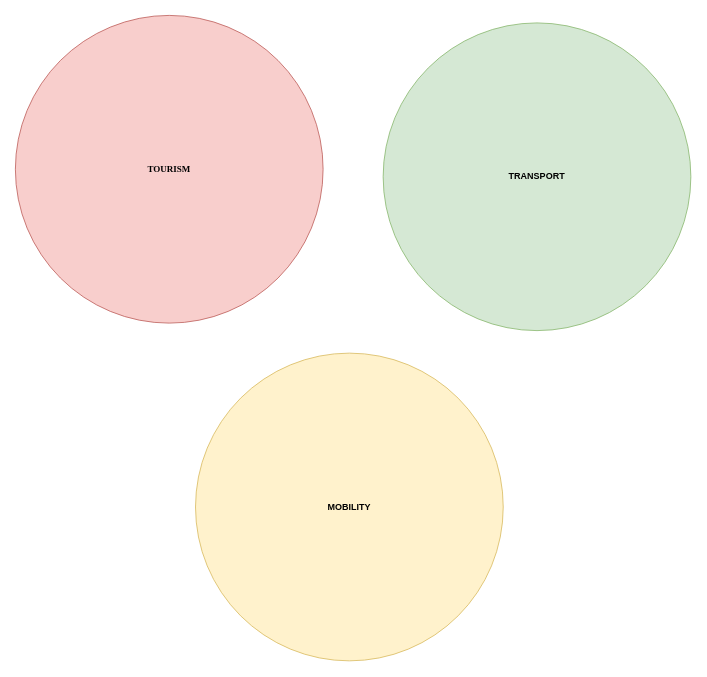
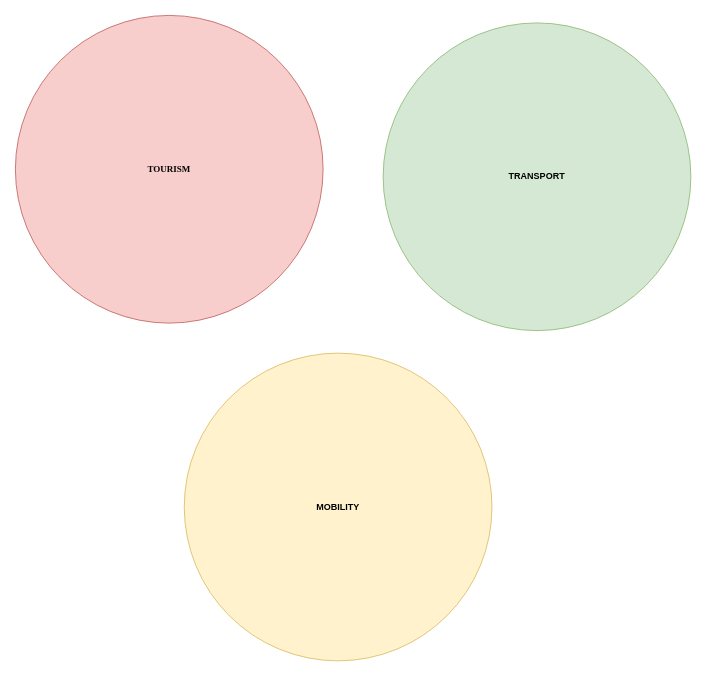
  <mxCell id="0" />
  <mxCell id="1" parent="0" />
  <mxCell id="2" value="&lt;p&gt;&lt;font face=&quot;Times New Roman&quot;&gt;&lt;b&gt;TOURISM&lt;/b&gt;&lt;/font&gt;&lt;/p&gt;" style="ellipse;whiteSpace=wrap;html=1;aspect=fixed;fillColor=#f8cecc;strokeColor=#b85450;" vertex="1" parent="1"><mxGeometry x="20" y="20" width="410" height="410" as="geometry" /></mxCell>
  <mxCell id="3" value="&lt;b&gt;TRANSPORT&lt;/b&gt;" style="ellipse;whiteSpace=wrap;html=1;aspect=fixed;fillColor=#d5e8d4;strokeColor=#82b366;" vertex="1" parent="1"><mxGeometry x="510" y="30" width="410" height="410" as="geometry" /></mxCell>
- <mxCell id="4" value="&lt;b&gt;MOBILITY&lt;/b&gt;" style="ellipse;whiteSpace=wrap;html=1;aspect=fixed;fillColor=#fff2cc;strokeColor=#d6b656;" vertex="1" parent="1"><mxGeometry x="260" y="470" width="410" height="410" as="geometry" /></mxCell>
+ <mxCell id="4" value="&lt;b&gt;MOBILITY&lt;/b&gt;" style="ellipse;whiteSpace=wrap;html=1;aspect=fixed;fillColor=#fff2cc;strokeColor=#d6b656;" vertex="1" parent="1"><mxGeometry x="245" y="470" width="410" height="410" as="geometry" /></mxCell>
